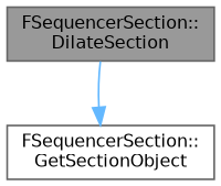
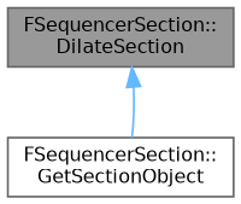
  digraph {
    rankdir=TB
    node [fontname=Helvetica fontsize=10 shape=box style=filled]
    n1 [color=gray40 fillcolor=grey60 fontcolor=black height=0.2 label="FSequencerSection::\lDilateSection" width=0.4]
    n2 [color=grey40 fillcolor=white height=0.2 label="FSequencerSection::\lGetSectionObject" width=0.4]
-   n1 -> n2 [color=steelblue1 fontname=Helvetica fontsize=10 labelfontname=Helvetica labelfontsize=10 style=solid]
+   n2 -> n1 [color=steelblue1 fontname=Helvetica fontsize=10 labelfontname=Helvetica labelfontsize=10 style=solid]
  }
